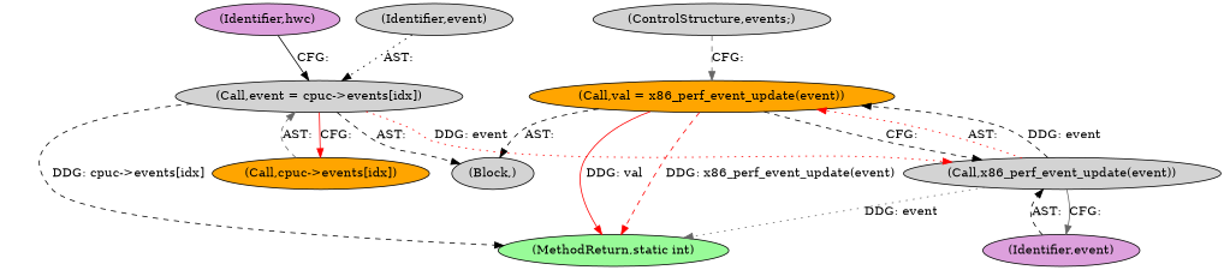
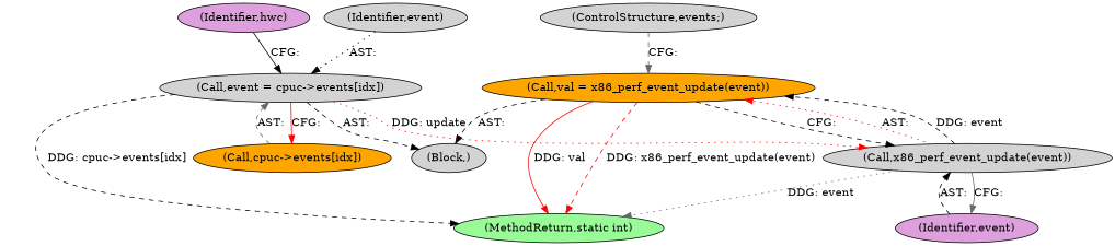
  digraph {
    node [fillcolor=lightgrey style=filled]
    edge [color=black style=dashed]
    n1 [fillcolor=orange label="(Call,val = x86_perf_event_update(event))"]
    n2 [label="(Call,x86_perf_event_update(event))"]
    n3 [label="(Block,)"]
    n4 [fillcolor=palegreen label="(MethodReturn,static int)"]
    n5 [fillcolor=plum label="(Identifier,event)"]
    n6 [label="(Call,event = cpuc->events[idx])"]
    n7 [fillcolor=orange label="(Call,cpuc->events[idx])"]
    n8 [label="(ControlStructure,events;)"]
    n9 [label="(Identifier,event)"]
    n10 [fillcolor=plum label="(Identifier,hwc)"]
    n1 -> n2 [label="CFG: "]
    n1 -> n3 [label="AST: "]
    n1 -> n4 [color=red label="DDG: x86_perf_event_update(event)"]
    n1 -> n4 [color=red label="DDG: val" style=solid]
    n2 -> n1 [color=red label="AST: " style=dotted]
    n2 -> n1 [label="DDG: event"]
    n2 -> n4 [color=gray40 label="DDG: event" style=dotted]
    n2 -> n5 [color=gray40 label="CFG: " style=solid]
    n5 -> n2 [label="AST: "]
-   n6 -> n2 [color=red label="DDG: event" style=dotted]
+   n6 -> n2 [color=red label="DDG: update" style=dotted]
    n6 -> n3 [label="AST: "]
    n6 -> n4 [label="DDG: cpuc->events[idx]"]
    n6 -> n7 [color=red label="CFG: " style=solid]
    n7 -> n6 [color=gray40 label="AST: "]
    n8 -> n1 [color=gray40 label="CFG: "]
    n9 -> n6 [label="AST: " style=dotted]
    n10 -> n6 [label="CFG: " style=solid]
  }
